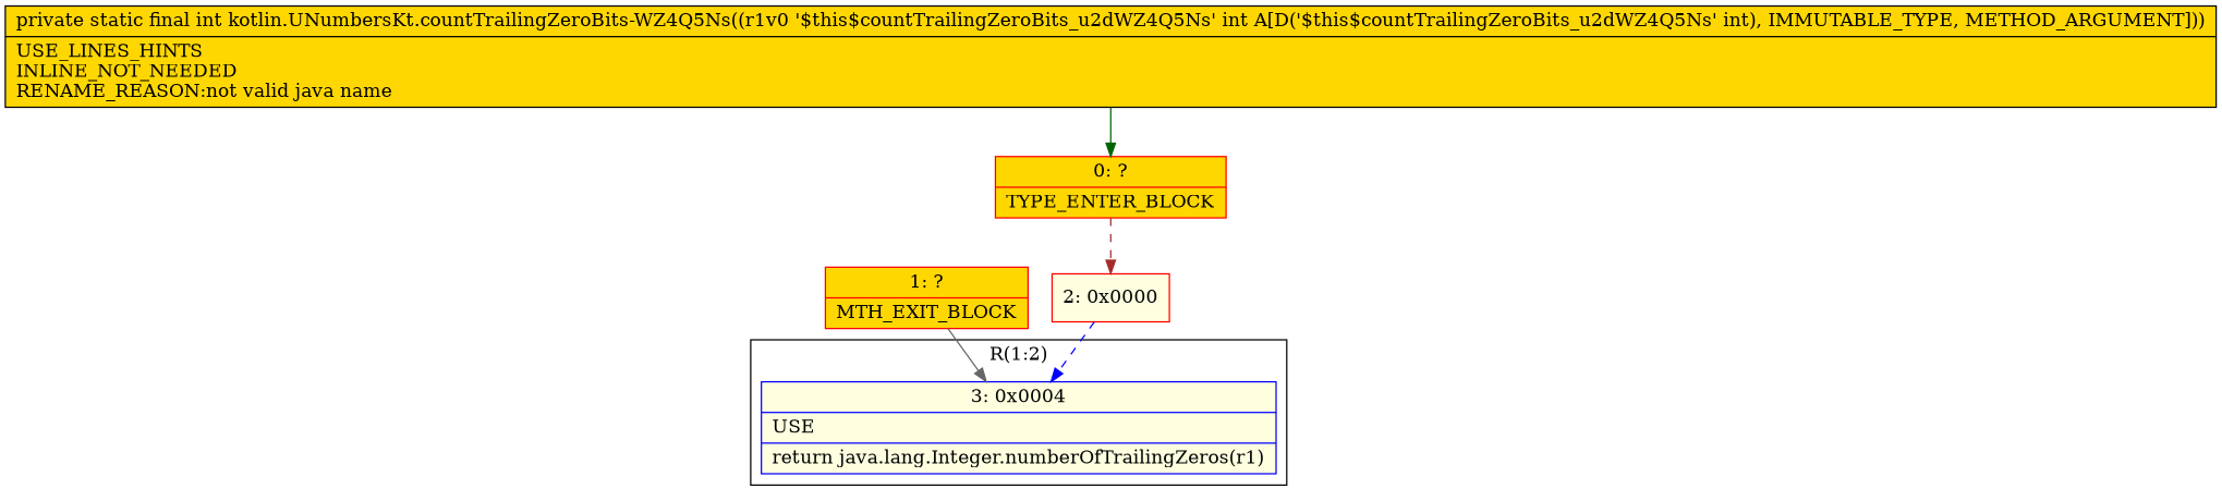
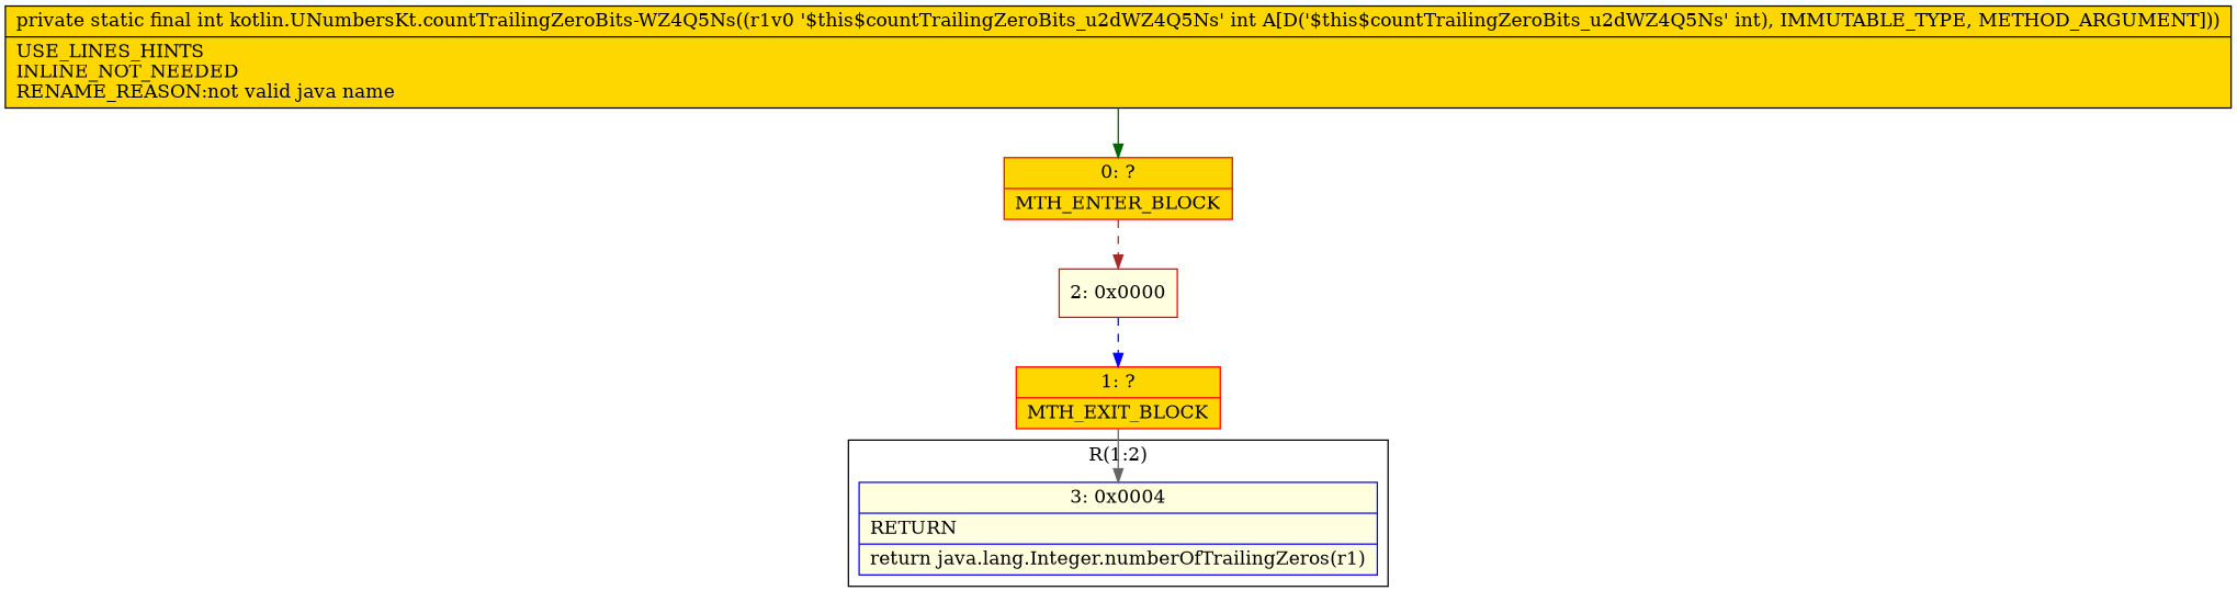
  digraph {
    node [color=red fillcolor=gold shape=record style=filled]
    edge [style=solid]
-   n1 [color=blue fillcolor=lightyellow label="{3\:\ 0x0004|USE\l|return java.lang.Integer.numberOfTrailingZeros(r1)\l}"]
+   n1 [color=blue fillcolor=lightyellow label="{3\:\ 0x0004|RETURN\l|return java.lang.Integer.numberOfTrailingZeros(r1)\l}"]
    n2 [label="{1\:\ ?|MTH_EXIT_BLOCK\l}"]
-   n3 [label="{0\:\ ?|TYPE_ENTER_BLOCK\l}"]
+   n3 [label="{0\:\ ?|MTH_ENTER_BLOCK\l}"]
    n4 [fillcolor=lightyellow label="{2\:\ 0x0000}"]
    n5 [label="{private static final int kotlin.UNumbersKt.countTrailingZeroBits\-WZ4Q5Ns((r1v0 '$this$countTrailingZeroBits_u2dWZ4Q5Ns' int A[D('$this$countTrailingZeroBits_u2dWZ4Q5Ns' int), IMMUTABLE_TYPE, METHOD_ARGUMENT]))  | USE_LINES_HINTS\lINLINE_NOT_NEEDED\lRENAME_REASON:not valid java name\l}" color=""]
    subgraph cluster_1 {
      label="R(1:2)"
      n1
    }
    n2 -> n1 [color=gray40]
    n3 -> n4 [color=brown style=dashed]
-   n4 -> n1 [color=blue style=dashed]
+   n4 -> n2 [color=blue style=dashed]
    n5 -> n3 [color=darkgreen]
  }
